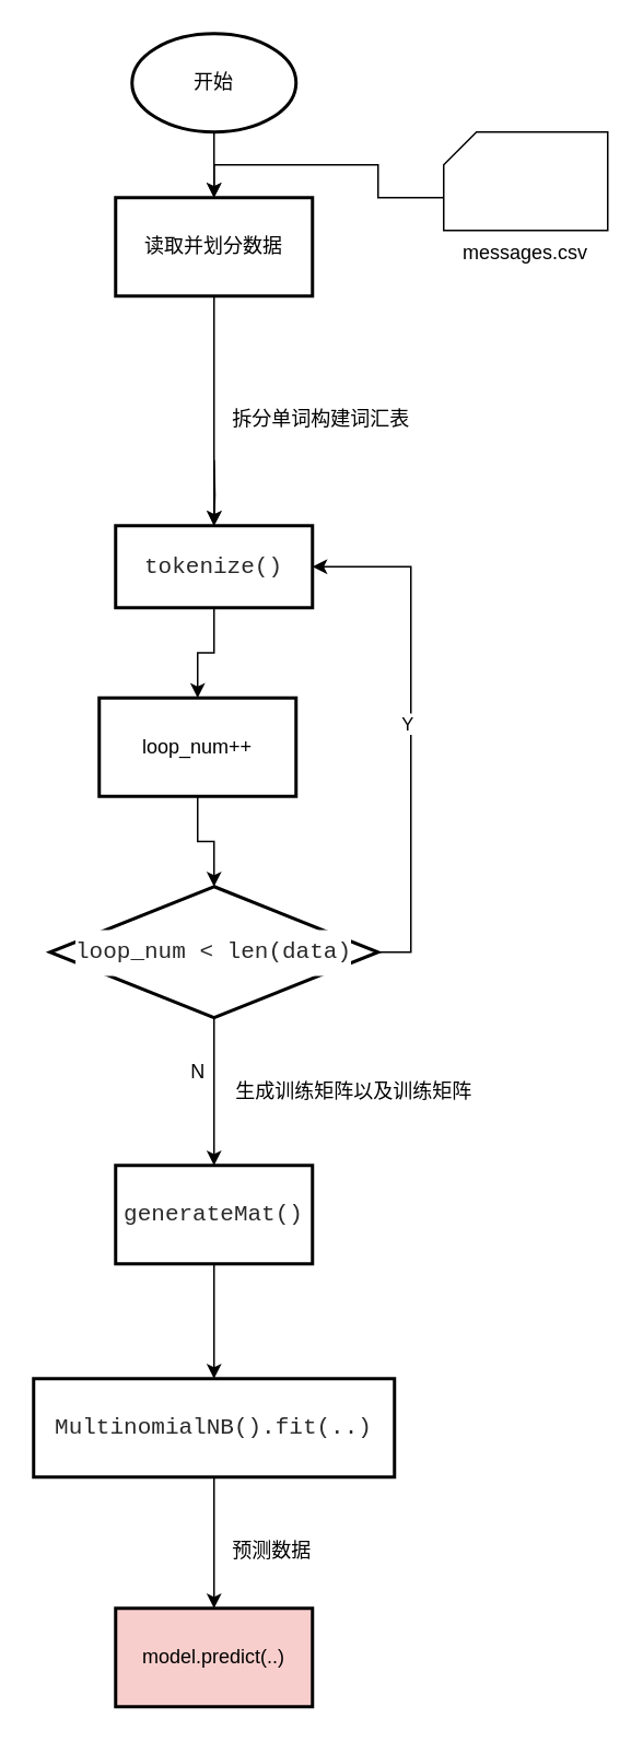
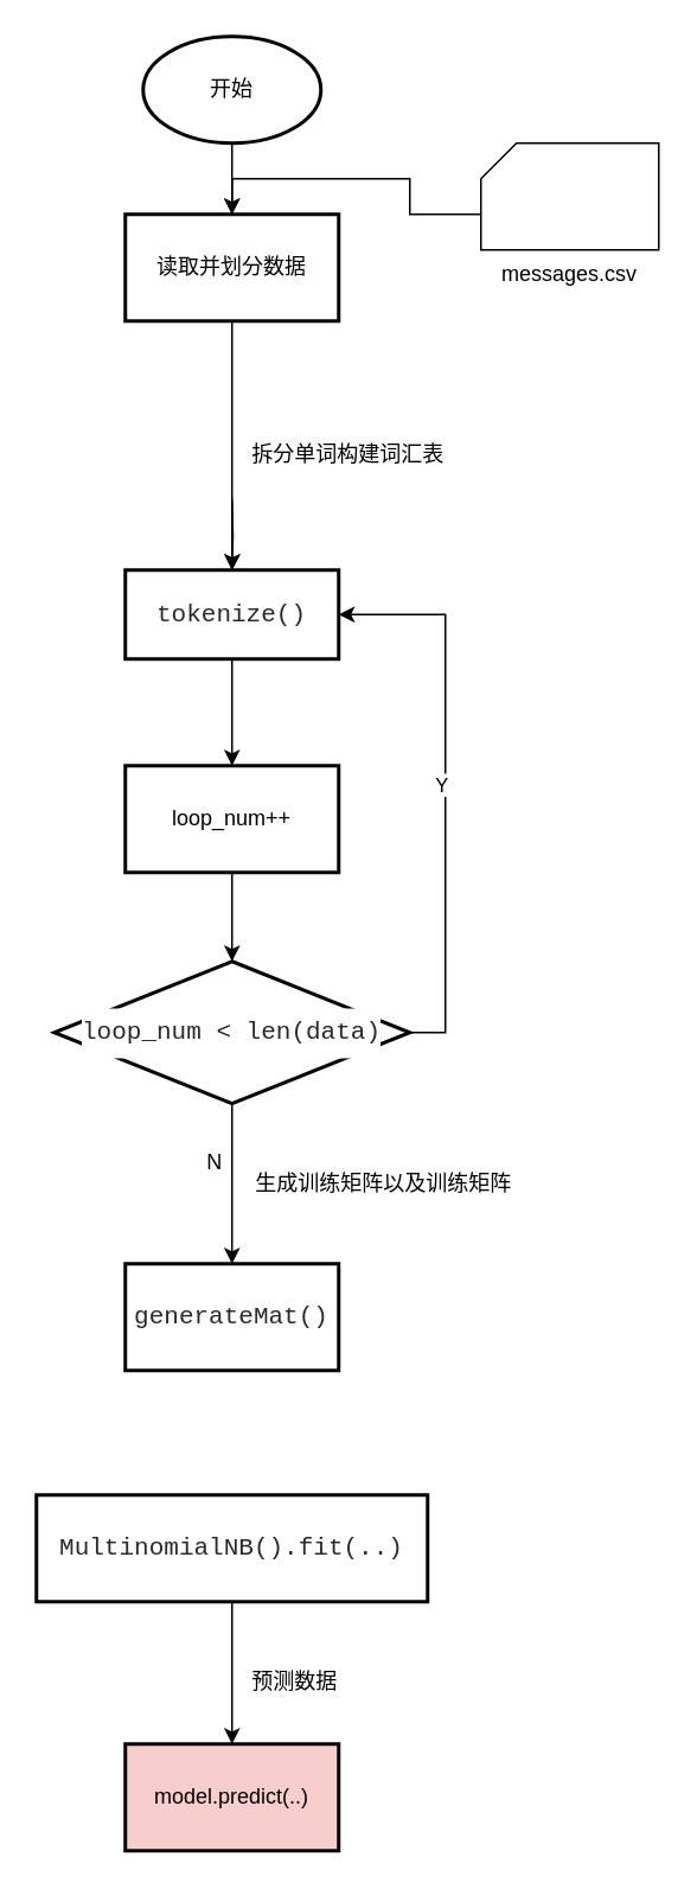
  <mxCell id="0" />
  <mxCell id="1" parent="0" />
  <mxCell id="2" value="" style="edgeStyle=orthogonalEdgeStyle;rounded=0;orthogonalLoop=1;jettySize=auto;html=1;" edge="1" parent="1" source="3" target="7"><mxGeometry relative="1" as="geometry" /></mxCell>
  <mxCell id="3" value="开始" style="strokeWidth=2;html=1;shape=mxgraph.flowchart.start_1;whiteSpace=wrap;" vertex="1" parent="1"><mxGeometry x="80" y="20" width="100" height="60" as="geometry" /></mxCell>
  <mxCell id="4" style="edgeStyle=orthogonalEdgeStyle;rounded=0;orthogonalLoop=1;jettySize=auto;html=1;exitX=0;exitY=0;exitDx=0;exitDy=40;exitPerimeter=0;entryX=0.5;entryY=0;entryDx=0;entryDy=0;" edge="1" parent="1" source="5" target="7"><mxGeometry relative="1" as="geometry" /></mxCell>
  <mxCell id="5" value="messages.csv" style="verticalLabelPosition=bottom;verticalAlign=top;html=1;shape=card;whiteSpace=wrap;size=20;arcSize=12;" vertex="1" parent="1"><mxGeometry x="270" y="80" width="100" height="60" as="geometry" /></mxCell>
  <mxCell id="6" style="edgeStyle=orthogonalEdgeStyle;rounded=0;orthogonalLoop=1;jettySize=auto;html=1;exitX=0.5;exitY=1;exitDx=0;exitDy=0;entryX=0.5;entryY=0;entryDx=0;entryDy=0;" edge="1" parent="1" source="7" target="9"><mxGeometry relative="1" as="geometry" /></mxCell>
  <mxCell id="7" value="读取并划分数据" style="whiteSpace=wrap;html=1;strokeWidth=2;" vertex="1" parent="1"><mxGeometry x="70" y="120" width="120" height="60" as="geometry" /></mxCell>
  <mxCell id="8" value="" style="edgeStyle=orthogonalEdgeStyle;rounded=0;orthogonalLoop=1;jettySize=auto;html=1;" edge="1" parent="1" source="9" target="18"><mxGeometry relative="1" as="geometry" /></mxCell>
  <mxCell id="9" value="&lt;div style=&quot;color: rgb(41, 41, 41); background-color: rgb(255, 255, 255); font-family: Consolas, &amp;quot;Courier New&amp;quot;, monospace; line-height: 27px;&quot;&gt;&lt;font style=&quot;font-size: 14px;&quot;&gt;tokenize()&lt;/font&gt;&lt;/div&gt;" style="whiteSpace=wrap;html=1;strokeWidth=2;" vertex="1" parent="1"><mxGeometry x="70" y="320" width="120" height="50" as="geometry" /></mxCell>
  <mxCell id="10" value="拆分单词构建词汇表" style="text;html=1;align=center;verticalAlign=middle;resizable=0;points=[];autosize=1;strokeColor=none;fillColor=none;" vertex="1" parent="1"><mxGeometry x="130" y="240" width="130" height="30" as="geometry" /></mxCell>
- <mxCell id="11" value="" style="edgeStyle=orthogonalEdgeStyle;rounded=0;orthogonalLoop=1;jettySize=auto;html=1;" edge="1" parent="1" source="12" target="15"><mxGeometry relative="1" as="geometry" /></mxCell>
  <mxCell id="12" value="&lt;div style=&quot;color: rgb(41, 41, 41); background-color: rgb(255, 255, 255); font-family: Consolas, &amp;quot;Courier New&amp;quot;, monospace; line-height: 27px;&quot;&gt;&lt;font style=&quot;font-size: 14px;&quot;&gt;generateMat()&lt;/font&gt;&lt;/div&gt;" style="whiteSpace=wrap;html=1;strokeWidth=2;" vertex="1" parent="1"><mxGeometry x="70" y="710" width="120" height="60" as="geometry" /></mxCell>
  <mxCell id="13" value="生成训练矩阵以及训练矩阵" style="text;html=1;align=center;verticalAlign=middle;resizable=0;points=[];autosize=1;strokeColor=none;fillColor=none;" vertex="1" parent="1"><mxGeometry x="130" y="650" width="170" height="30" as="geometry" /></mxCell>
  <mxCell id="14" value="" style="edgeStyle=orthogonalEdgeStyle;rounded=0;orthogonalLoop=1;jettySize=auto;html=1;" edge="1" parent="1" source="15" target="24"><mxGeometry relative="1" as="geometry" /></mxCell>
  <mxCell id="15" value="&lt;div style=&quot;color: rgb(41, 41, 41); background-color: rgb(255, 255, 255); font-family: Consolas, &amp;quot;Courier New&amp;quot;, monospace; line-height: 27px;&quot;&gt;&lt;font style=&quot;font-size: 14px;&quot;&gt;MultinomialNB().fit(..)&lt;/font&gt;&lt;/div&gt;" style="whiteSpace=wrap;html=1;strokeWidth=2;" vertex="1" parent="1"><mxGeometry x="20" y="840" width="220" height="60" as="geometry" /></mxCell>
  <mxCell id="16" style="edgeStyle=orthogonalEdgeStyle;rounded=0;orthogonalLoop=1;jettySize=auto;html=1;exitX=0.5;exitY=1;exitDx=0;exitDy=0;exitPerimeter=0;entryX=0.5;entryY=0;entryDx=0;entryDy=0;" edge="1" parent="1" target="9"><mxGeometry relative="1" as="geometry"><mxPoint x="130" y="280" as="sourcePoint" /></mxGeometry></mxCell>
  <mxCell id="17" style="edgeStyle=orthogonalEdgeStyle;rounded=0;orthogonalLoop=1;jettySize=auto;html=1;exitX=0.5;exitY=1;exitDx=0;exitDy=0;entryX=0.5;entryY=0;entryDx=0;entryDy=0;entryPerimeter=0;" edge="1" parent="1" source="18" target="22"><mxGeometry relative="1" as="geometry" /></mxCell>
- <mxCell id="18" value="loop_num++" style="whiteSpace=wrap;html=1;strokeWidth=2;" vertex="1" parent="1"><mxGeometry x="60" y="425" width="120" height="60" as="geometry" /></mxCell>
+ <mxCell id="18" value="loop_num++" style="whiteSpace=wrap;html=1;strokeWidth=2;" vertex="1" parent="1"><mxGeometry x="70" y="430" width="120" height="60" as="geometry" /></mxCell>
  <mxCell id="19" style="edgeStyle=orthogonalEdgeStyle;rounded=0;orthogonalLoop=1;jettySize=auto;html=1;exitX=1;exitY=0.5;exitDx=0;exitDy=0;exitPerimeter=0;entryX=1;entryY=0.5;entryDx=0;entryDy=0;" edge="1" parent="1" source="22" target="9"><mxGeometry relative="1" as="geometry" /></mxCell>
  <mxCell id="20" value="Y" style="edgeLabel;html=1;align=center;verticalAlign=middle;resizable=0;points=[];" vertex="1" connectable="0" parent="19"><mxGeometry x="0.019" y="3" relative="1" as="geometry"><mxPoint as="offset" /></mxGeometry></mxCell>
  <mxCell id="21" style="edgeStyle=orthogonalEdgeStyle;rounded=0;orthogonalLoop=1;jettySize=auto;html=1;exitX=0.5;exitY=1;exitDx=0;exitDy=0;exitPerimeter=0;entryX=0.5;entryY=0;entryDx=0;entryDy=0;" edge="1" parent="1" source="22" target="12"><mxGeometry relative="1" as="geometry" /></mxCell>
  <mxCell id="22" value="&lt;div style=&quot;color: rgb(41, 41, 41); background-color: rgb(255, 255, 255); font-family: Consolas, &amp;quot;Courier New&amp;quot;, monospace; line-height: 27px;&quot;&gt;&lt;div style=&quot;line-height: 27px;&quot;&gt;&lt;font style=&quot;font-size: 14px;&quot;&gt;loop_num &amp;lt; len(data)&lt;/font&gt;&lt;/div&gt;&lt;/div&gt;" style="strokeWidth=2;html=1;shape=mxgraph.flowchart.decision;whiteSpace=wrap;" vertex="1" parent="1"><mxGeometry x="30" y="540" width="200" height="80" as="geometry" /></mxCell>
  <mxCell id="23" value="N" style="text;html=1;align=center;verticalAlign=middle;resizable=0;points=[];autosize=1;strokeColor=none;fillColor=none;" vertex="1" parent="1"><mxGeometry x="105" y="638" width="30" height="30" as="geometry" /></mxCell>
  <mxCell id="24" value="model.predict(..)" style="whiteSpace=wrap;html=1;strokeWidth=2;fillColor=#f8cecc;" vertex="1" parent="1"><mxGeometry x="70" y="980" width="120" height="60" as="geometry" /></mxCell>
  <mxCell id="25" value="预测数据" style="text;html=1;align=center;verticalAlign=middle;resizable=0;points=[];autosize=1;strokeColor=none;fillColor=none;" vertex="1" parent="1"><mxGeometry x="130" y="930" width="70" height="30" as="geometry" /></mxCell>
